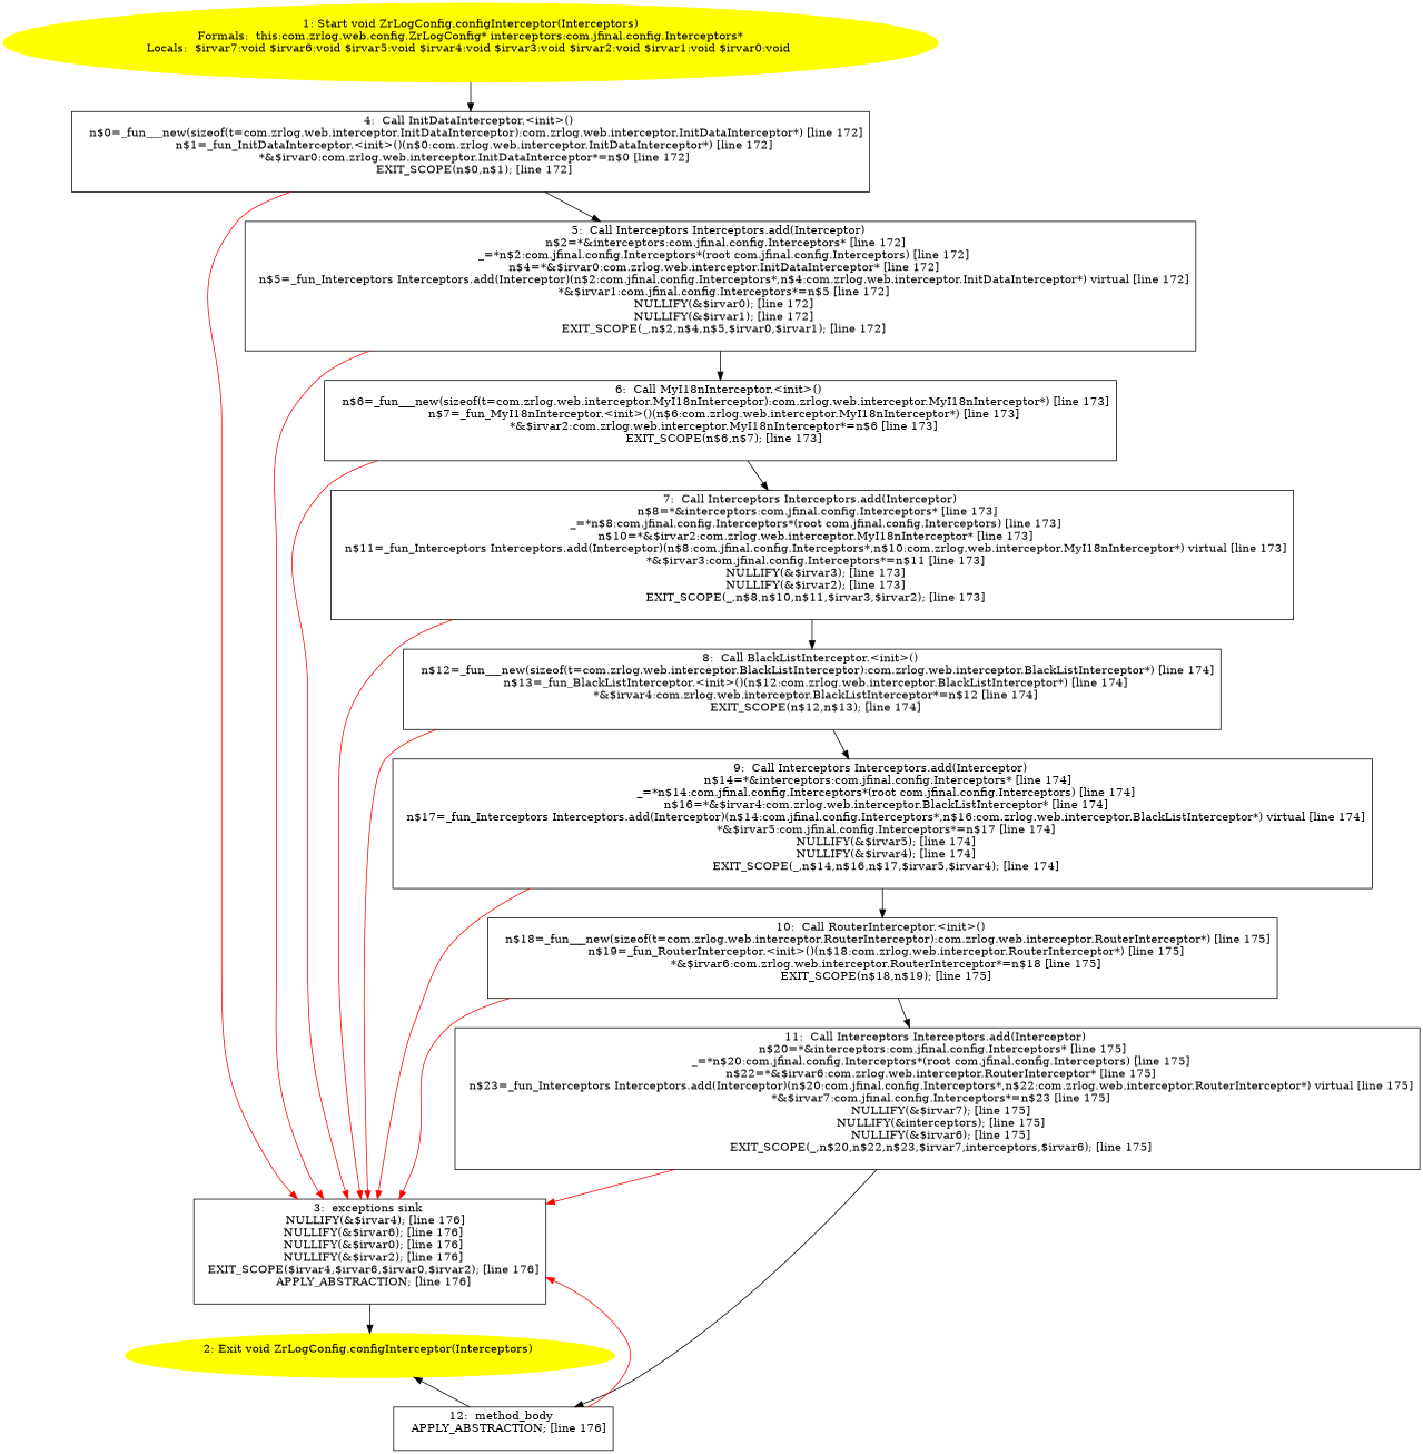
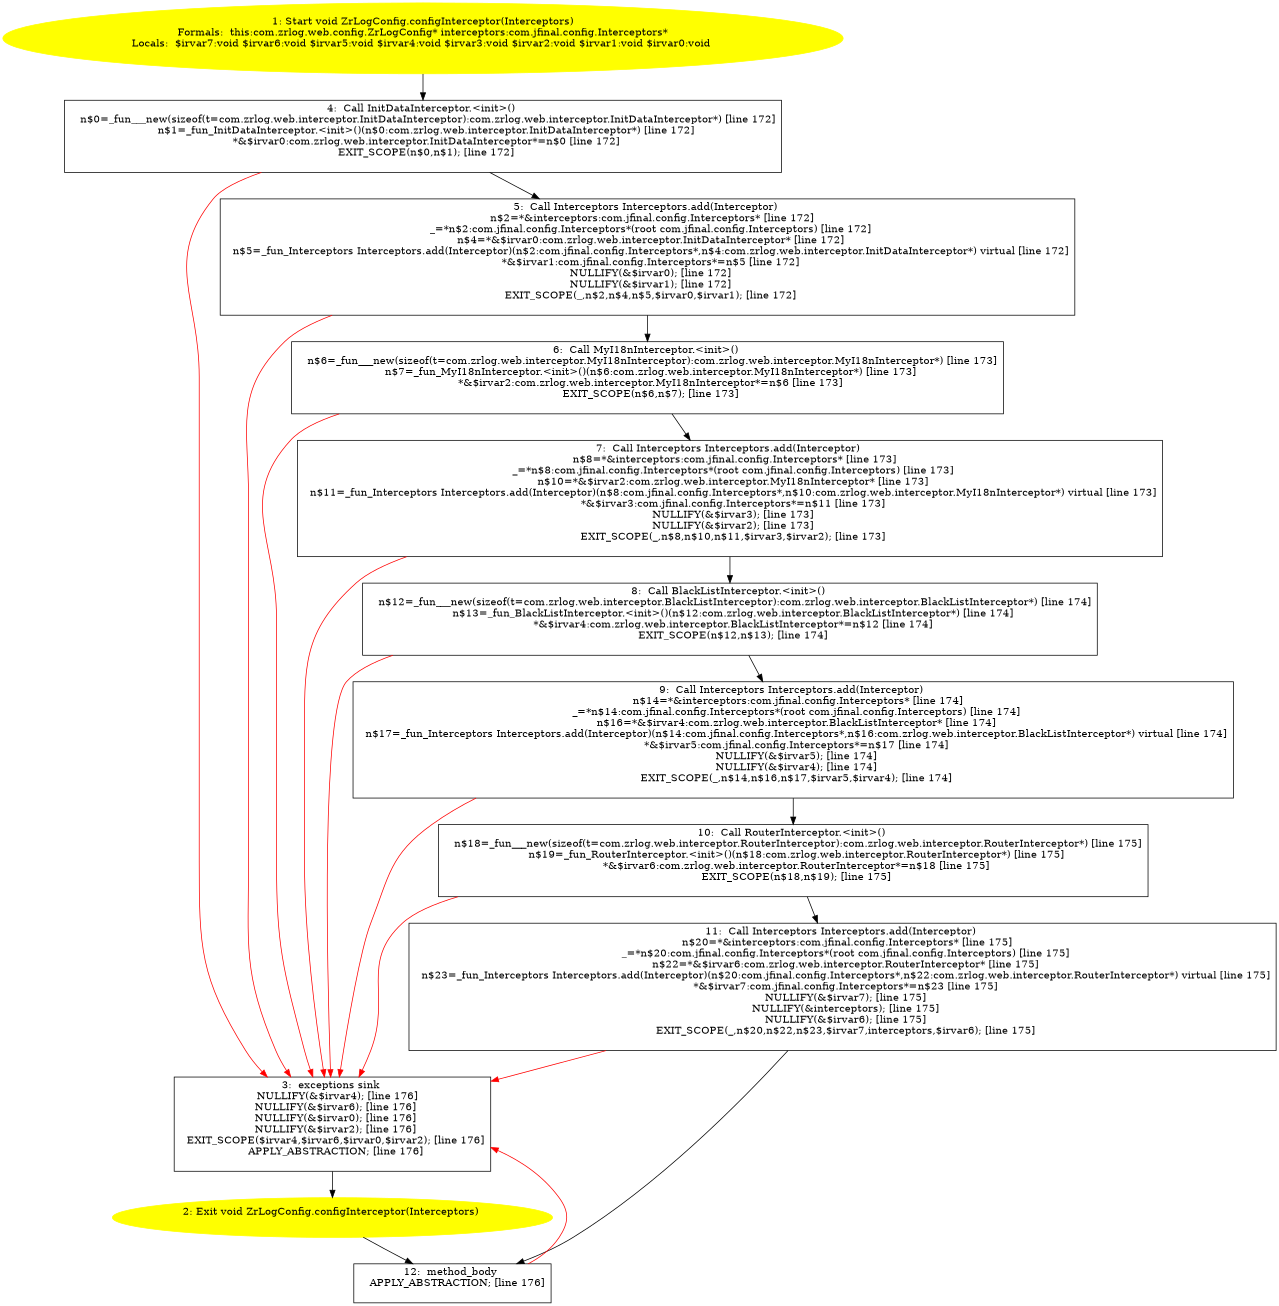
  digraph {
    node [shape=box]
    n1 [color=yellow label="1: Start void ZrLogConfig.configInterceptor(Interceptors)\nFormals:  this:com.zrlog.web.config.ZrLogConfig* interceptors:com.jfinal.config.Interceptors*\nLocals:  $irvar7:void $irvar6:void $irvar5:void $irvar4:void $irvar3:void $irvar2:void $irvar1:void $irvar0:void \n  " style=filled shape=""]
    n2 [label="4:  Call InitDataInterceptor.<init>() \n   n$0=_fun___new(sizeof(t=com.zrlog.web.interceptor.InitDataInterceptor):com.zrlog.web.interceptor.InitDataInterceptor*) [line 172]\n  n$1=_fun_InitDataInterceptor.<init>()(n$0:com.zrlog.web.interceptor.InitDataInterceptor*) [line 172]\n  *&$irvar0:com.zrlog.web.interceptor.InitDataInterceptor*=n$0 [line 172]\n  EXIT_SCOPE(n$0,n$1); [line 172]\n "]
    n3 [label="3:  exceptions sink \n   NULLIFY(&$irvar4); [line 176]\n  NULLIFY(&$irvar6); [line 176]\n  NULLIFY(&$irvar0); [line 176]\n  NULLIFY(&$irvar2); [line 176]\n  EXIT_SCOPE($irvar4,$irvar6,$irvar0,$irvar2); [line 176]\n  APPLY_ABSTRACTION; [line 176]\n "]
    n4 [label="5:  Call Interceptors Interceptors.add(Interceptor) \n   n$2=*&interceptors:com.jfinal.config.Interceptors* [line 172]\n  _=*n$2:com.jfinal.config.Interceptors*(root com.jfinal.config.Interceptors) [line 172]\n  n$4=*&$irvar0:com.zrlog.web.interceptor.InitDataInterceptor* [line 172]\n  n$5=_fun_Interceptors Interceptors.add(Interceptor)(n$2:com.jfinal.config.Interceptors*,n$4:com.zrlog.web.interceptor.InitDataInterceptor*) virtual [line 172]\n  *&$irvar1:com.jfinal.config.Interceptors*=n$5 [line 172]\n  NULLIFY(&$irvar0); [line 172]\n  NULLIFY(&$irvar1); [line 172]\n  EXIT_SCOPE(_,n$2,n$4,n$5,$irvar0,$irvar1); [line 172]\n "]
    n5 [color=yellow label="2: Exit void ZrLogConfig.configInterceptor(Interceptors) \n  " style=filled shape=""]
    n6 [label="6:  Call MyI18nInterceptor.<init>() \n   n$6=_fun___new(sizeof(t=com.zrlog.web.interceptor.MyI18nInterceptor):com.zrlog.web.interceptor.MyI18nInterceptor*) [line 173]\n  n$7=_fun_MyI18nInterceptor.<init>()(n$6:com.zrlog.web.interceptor.MyI18nInterceptor*) [line 173]\n  *&$irvar2:com.zrlog.web.interceptor.MyI18nInterceptor*=n$6 [line 173]\n  EXIT_SCOPE(n$6,n$7); [line 173]\n "]
    n7 [label="7:  Call Interceptors Interceptors.add(Interceptor) \n   n$8=*&interceptors:com.jfinal.config.Interceptors* [line 173]\n  _=*n$8:com.jfinal.config.Interceptors*(root com.jfinal.config.Interceptors) [line 173]\n  n$10=*&$irvar2:com.zrlog.web.interceptor.MyI18nInterceptor* [line 173]\n  n$11=_fun_Interceptors Interceptors.add(Interceptor)(n$8:com.jfinal.config.Interceptors*,n$10:com.zrlog.web.interceptor.MyI18nInterceptor*) virtual [line 173]\n  *&$irvar3:com.jfinal.config.Interceptors*=n$11 [line 173]\n  NULLIFY(&$irvar3); [line 173]\n  NULLIFY(&$irvar2); [line 173]\n  EXIT_SCOPE(_,n$8,n$10,n$11,$irvar3,$irvar2); [line 173]\n "]
    n8 [label="8:  Call BlackListInterceptor.<init>() \n   n$12=_fun___new(sizeof(t=com.zrlog.web.interceptor.BlackListInterceptor):com.zrlog.web.interceptor.BlackListInterceptor*) [line 174]\n  n$13=_fun_BlackListInterceptor.<init>()(n$12:com.zrlog.web.interceptor.BlackListInterceptor*) [line 174]\n  *&$irvar4:com.zrlog.web.interceptor.BlackListInterceptor*=n$12 [line 174]\n  EXIT_SCOPE(n$12,n$13); [line 174]\n "]
    n9 [label="9:  Call Interceptors Interceptors.add(Interceptor) \n   n$14=*&interceptors:com.jfinal.config.Interceptors* [line 174]\n  _=*n$14:com.jfinal.config.Interceptors*(root com.jfinal.config.Interceptors) [line 174]\n  n$16=*&$irvar4:com.zrlog.web.interceptor.BlackListInterceptor* [line 174]\n  n$17=_fun_Interceptors Interceptors.add(Interceptor)(n$14:com.jfinal.config.Interceptors*,n$16:com.zrlog.web.interceptor.BlackListInterceptor*) virtual [line 174]\n  *&$irvar5:com.jfinal.config.Interceptors*=n$17 [line 174]\n  NULLIFY(&$irvar5); [line 174]\n  NULLIFY(&$irvar4); [line 174]\n  EXIT_SCOPE(_,n$14,n$16,n$17,$irvar5,$irvar4); [line 174]\n "]
    n10 [label="10:  Call RouterInterceptor.<init>() \n   n$18=_fun___new(sizeof(t=com.zrlog.web.interceptor.RouterInterceptor):com.zrlog.web.interceptor.RouterInterceptor*) [line 175]\n  n$19=_fun_RouterInterceptor.<init>()(n$18:com.zrlog.web.interceptor.RouterInterceptor*) [line 175]\n  *&$irvar6:com.zrlog.web.interceptor.RouterInterceptor*=n$18 [line 175]\n  EXIT_SCOPE(n$18,n$19); [line 175]\n "]
    n11 [label="11:  Call Interceptors Interceptors.add(Interceptor) \n   n$20=*&interceptors:com.jfinal.config.Interceptors* [line 175]\n  _=*n$20:com.jfinal.config.Interceptors*(root com.jfinal.config.Interceptors) [line 175]\n  n$22=*&$irvar6:com.zrlog.web.interceptor.RouterInterceptor* [line 175]\n  n$23=_fun_Interceptors Interceptors.add(Interceptor)(n$20:com.jfinal.config.Interceptors*,n$22:com.zrlog.web.interceptor.RouterInterceptor*) virtual [line 175]\n  *&$irvar7:com.jfinal.config.Interceptors*=n$23 [line 175]\n  NULLIFY(&$irvar7); [line 175]\n  NULLIFY(&interceptors); [line 175]\n  NULLIFY(&$irvar6); [line 175]\n  EXIT_SCOPE(_,n$20,n$22,n$23,$irvar7,interceptors,$irvar6); [line 175]\n "]
    n12 [label="12:  method_body \n   APPLY_ABSTRACTION; [line 176]\n "]
    n1 -> n2
    n2 -> n3 [color=red]
    n2 -> n4
    n3 -> n5
    n4 -> n3 [color=red]
    n4 -> n6
    n6 -> n3 [color=red]
    n6 -> n7
    n7 -> n3 [color=red]
    n7 -> n8
    n8 -> n3 [color=red]
    n8 -> n9
    n9 -> n3 [color=red]
    n9 -> n10
    n10 -> n3 [color=red]
    n10 -> n11
    n11 -> n3 [color=red]
    n11 -> n12
    n12 -> n3 [color=red]
-   n12 -> n5
+   n5 -> n12
  }
